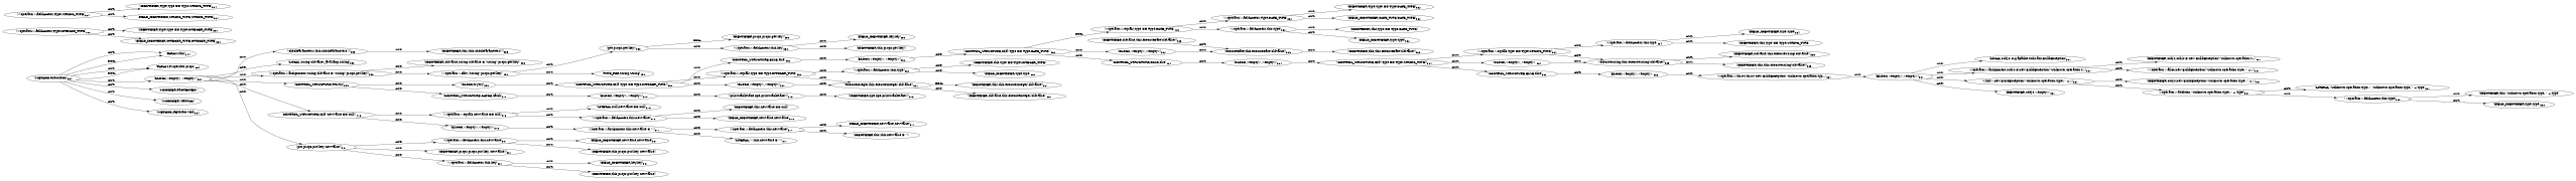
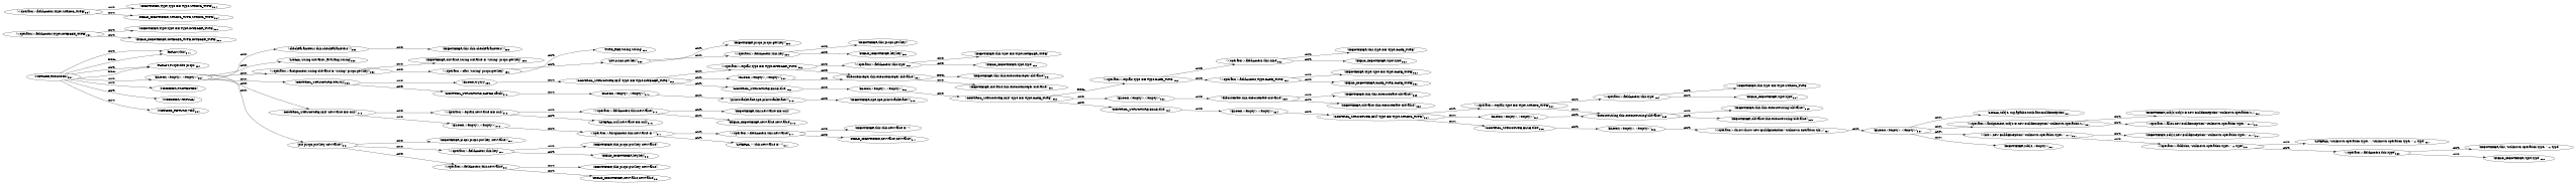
  digraph {
    rankdir=LR
    n1 [label=<(METHOD,executeOn)<SUB>354</SUB>>]
    n2 [label=<(PARAM,this)<SUB>344</SUB>>]
    n3 [label=<(PARAM,Properties props)<SUB>354</SUB>>]
    n4 [label=<(BLOCK,&lt;empty&gt;,&lt;empty&gt;)<SUB>354</SUB>>]
    n5 [label=<(MODIFIER,PROTECTED)>]
    n6 [label=<(MODIFIER,VIRTUAL)>]
    n7 [label=<(METHOD_RETURN,void)<SUB>354</SUB>>]
    n8 [label=<(checkParameters,this.checkParameters())<SUB>355</SUB>>]
    n9 [label=<(LOCAL,String oldValue: java.lang.String)<SUB>358</SUB>>]
    n10 [label=<(&lt;operator&gt;.assignment,String oldValue = (String) props.get(key))<SUB>358</SUB>>]
    n11 [label=<(CONTROL_STRUCTURE,TRY,try)<SUB>359</SUB>>]
    n12 [label=<(CONTROL_STRUCTURE,IF,if (newValue == null))<SUB>376</SUB>>]
    n13 [label=<(put,props.put(key, newValue))<SUB>381</SUB>>]
    n14 [label=<(IDENTIFIER,this,this.checkParameters())<SUB>355</SUB>>]
    n15 [label=<(IDENTIFIER,oldValue,String oldValue = (String) props.get(key))<SUB>358</SUB>>]
    n16 [label=<(&lt;operator&gt;.cast,(String) props.get(key))<SUB>358</SUB>>]
    n17 [label=<(BLOCK,try,try)<SUB>359</SUB>>]
    n18 [label=<(CONTROL_STRUCTURE,CATCH,catch)<SUB>370</SUB>>]
    n19 [label=<(&lt;operator&gt;.equals,newValue == null)<SUB>376</SUB>>]
    n20 [label=<(BLOCK,&lt;empty&gt;,&lt;empty&gt;)<SUB>376</SUB>>]
    n21 [label=<(IDENTIFIER,props,props.put(key, newValue))<SUB>381</SUB>>]
    n22 [label=<(&lt;operator&gt;.fieldAccess,this.key)<SUB>381</SUB>>]
    n23 [label=<(&lt;operator&gt;.fieldAccess,this.newValue)<SUB>381</SUB>>]
    n24 [label=<(TYPE_REF,String,String)<SUB>358</SUB>>]
    n25 [label=<(get,props.get(key))<SUB>358</SUB>>]
    n26 [label=<(IDENTIFIER,props,props.get(key))<SUB>358</SUB>>]
    n27 [label=<(&lt;operator&gt;.fieldAccess,this.key)<SUB>358</SUB>>]
    n28 [label=<(IDENTIFIER,this,props.get(key))>]
    n29 [label=<(FIELD_IDENTIFIER,key,key)<SUB>358</SUB>>]
    n30 [label=<(CONTROL_STRUCTURE,IF,if (type == Type.INTEGER_TYPE))<SUB>360</SUB>>]
    n31 [label=<(BLOCK,&lt;empty&gt;,&lt;empty&gt;)<SUB>370</SUB>>]
    n32 [label=<(&lt;operator&gt;.equals,type == Type.INTEGER_TYPE)<SUB>360</SUB>>]
    n33 [label=<(BLOCK,&lt;empty&gt;,&lt;empty&gt;)<SUB>360</SUB>>]
    n34 [label=<(CONTROL_STRUCTURE,ELSE,else)<SUB>362</SUB>>]
    n35 [label=<(&lt;operator&gt;.fieldAccess,this.type)<SUB>360</SUB>>]
    n36 [label=<(executeInteger,this.executeInteger(oldValue))<SUB>361</SUB>>]
    n37 [label=<(BLOCK,&lt;empty&gt;,&lt;empty&gt;)<SUB>362</SUB>>]
    n38 [label=<(IDENTIFIER,this,type == Type.INTEGER_TYPE)>]
    n39 [label=<(FIELD_IDENTIFIER,type,type)<SUB>360</SUB>>]
    n40 [label=<(&lt;operator&gt;.fieldAccess,Type.INTEGER_TYPE)<SUB>260</SUB>>]
    n41 [label=<(IDENTIFIER,Type,type == Type.INTEGER_TYPE)<SUB>360</SUB>>]
    n42 [label=<(FIELD_IDENTIFIER,INTEGER_TYPE,INTEGER_TYPE)<SUB>360</SUB>>]
    n43 [label=<(IDENTIFIER,this,this.executeInteger(oldValue))<SUB>361</SUB>>]
    n44 [label=<(IDENTIFIER,oldValue,this.executeInteger(oldValue))<SUB>361</SUB>>]
    n45 [label=<(CONTROL_STRUCTURE,IF,if (type == Type.DATE_TYPE))<SUB>362</SUB>>]
    n46 [label=<(&lt;operator&gt;.equals,type == Type.DATE_TYPE)<SUB>362</SUB>>]
    n47 [label=<(BLOCK,&lt;empty&gt;,&lt;empty&gt;)<SUB>362</SUB>>]
    n48 [label=<(CONTROL_STRUCTURE,ELSE,else)<SUB>364</SUB>>]
    n49 [label=<(&lt;operator&gt;.fieldAccess,this.type)<SUB>362</SUB>>]
    n50 [label=<(&lt;operator&gt;.fieldAccess,Type.DATE_TYPE)<SUB>362</SUB>>]
    n51 [label=<(executeDate,this.executeDate(oldValue))<SUB>363</SUB>>]
    n52 [label=<(BLOCK,&lt;empty&gt;,&lt;empty&gt;)<SUB>364</SUB>>]
    n53 [label=<(IDENTIFIER,this,type == Type.DATE_TYPE)>]
    n54 [label=<(FIELD_IDENTIFIER,type,type)<SUB>362</SUB>>]
    n55 [label=<(IDENTIFIER,Type,type == Type.DATE_TYPE)<SUB>362</SUB>>]
    n56 [label=<(FIELD_IDENTIFIER,DATE_TYPE,DATE_TYPE)<SUB>362</SUB>>]
    n57 [label=<(IDENTIFIER,this,this.executeDate(oldValue))<SUB>363</SUB>>]
    n58 [label=<(IDENTIFIER,oldValue,this.executeDate(oldValue))<SUB>363</SUB>>]
    n59 [label=<(CONTROL_STRUCTURE,IF,if (type == Type.STRING_TYPE))<SUB>364</SUB>>]
    n60 [label=<(&lt;operator&gt;.equals,type == Type.STRING_TYPE)<SUB>364</SUB>>]
    n61 [label=<(BLOCK,&lt;empty&gt;,&lt;empty&gt;)<SUB>364</SUB>>]
    n62 [label=<(CONTROL_STRUCTURE,ELSE,else)<SUB>366</SUB>>]
    n63 [label=<(&lt;operator&gt;.fieldAccess,this.type)<SUB>364</SUB>>]
    n64 [label=<(executeString,this.executeString(oldValue))<SUB>365</SUB>>]
    n65 [label=<(BLOCK,&lt;empty&gt;,&lt;empty&gt;)<SUB>366</SUB>>]
    n66 [label=<(IDENTIFIER,this,type == Type.STRING_TYPE)>]
    n67 [label=<(FIELD_IDENTIFIER,type,type)<SUB>364</SUB>>]
    n68 [label=<(&lt;operator&gt;.fieldAccess,Type.STRING_TYPE)<SUB>364</SUB>>]
    n69 [label=<(IDENTIFIER,Type,type == Type.STRING_TYPE)<SUB>364</SUB>>]
    n70 [label=<(FIELD_IDENTIFIER,STRING_TYPE,STRING_TYPE)<SUB>364</SUB>>]
    n71 [label=<(IDENTIFIER,this,this.executeString(oldValue))<SUB>365</SUB>>]
    n72 [label=<(IDENTIFIER,oldValue,this.executeString(oldValue))<SUB>365</SUB>>]
    n73 [label=<(&lt;operator&gt;.throw,throw new BuildException(&quot;Unknown operation typ...)<SUB>367</SUB>>]
    n74 [label=<(BLOCK,&lt;empty&gt;,&lt;empty&gt;)<SUB>367</SUB>>]
    n75 [label=<(LOCAL,$obj4: org.apache.tools.ant.BuildException)<SUB>367</SUB>>]
    n76 [label=<(&lt;operator&gt;.assignment,$obj4 = new BuildException(&quot;Unknown operation t...)<SUB>367</SUB>>]
    n77 [label=<(&lt;init&gt;,new BuildException(&quot;Unknown operation type: &quot; +...)<SUB>367</SUB>>]
    n78 [label=<(IDENTIFIER,$obj4,&lt;empty&gt;)<SUB>367</SUB>>]
    n79 [label=<(IDENTIFIER,$obj4,$obj4 = new BuildException(&quot;Unknown operation t...)<SUB>367</SUB>>]
    n80 [label=<(&lt;operator&gt;.alloc,new BuildException(&quot;Unknown operation type: &quot; +...)<SUB>367</SUB>>]
    n81 [label=<(IDENTIFIER,$obj4,new BuildException(&quot;Unknown operation type: &quot; +...)<SUB>367</SUB>>]
    n82 [label=<(&lt;operator&gt;.addition,&quot;Unknown operation type: &quot; + type)<SUB>367</SUB>>]
    n83 [label=<(LITERAL,&quot;Unknown operation type: &quot;,&quot;Unknown operation type: &quot; + type)<SUB>367</SUB>>]
    n84 [label=<(&lt;operator&gt;.fieldAccess,this.type)<SUB>368</SUB>>]
    n85 [label=<(IDENTIFIER,this,&quot;Unknown operation type: &quot; + type)>]
    n86 [label=<(FIELD_IDENTIFIER,type,type)<SUB>368</SUB>>]
    n87 [label=<(printStackTrace,npe.printStackTrace())<SUB>373</SUB>>]
    n88 [label=<(IDENTIFIER,npe,npe.printStackTrace())<SUB>373</SUB>>]
    n89 [label=<(&lt;operator&gt;.fieldAccess,this.newValue)<SUB>376</SUB>>]
    n90 [label=<(LITERAL,null,newValue == null)<SUB>376</SUB>>]
    n91 [label=<(&lt;operator&gt;.assignment,this.newValue = &quot;&quot;)<SUB>377</SUB>>]
    n92 [label=<(IDENTIFIER,this,newValue == null)>]
    n93 [label=<(FIELD_IDENTIFIER,newValue,newValue)<SUB>376</SUB>>]
    n94 [label=<(&lt;operator&gt;.fieldAccess,this.newValue)<SUB>377</SUB>>]
    n95 [label=<(LITERAL,&quot;&quot;,this.newValue = &quot;&quot;)<SUB>377</SUB>>]
    n96 [label=<(IDENTIFIER,this,this.newValue = &quot;&quot;)>]
    n97 [label=<(FIELD_IDENTIFIER,newValue,newValue)<SUB>377</SUB>>]
    n98 [label=<(IDENTIFIER,this,props.put(key, newValue))>]
    n99 [label=<(FIELD_IDENTIFIER,key,key)<SUB>381</SUB>>]
    n100 [label=<(IDENTIFIER,this,props.put(key, newValue))>]
    n101 [label=<(FIELD_IDENTIFIER,newValue,newValue)<SUB>381</SUB>>]
    n1 -> n2 [label="AST: "]
    n1 -> n2 [label="DDG: "]
    n1 -> n3 [label="AST: "]
    n1 -> n3 [label="DDG: "]
    n1 -> n4 [label="AST: "]
    n1 -> n5 [label="AST: "]
    n1 -> n6 [label="AST: "]
    n1 -> n7 [label="AST: "]
    n4 -> n8 [label="AST: "]
    n4 -> n9 [label="AST: "]
    n4 -> n10 [label="AST: "]
    n4 -> n11 [label="AST: "]
    n4 -> n12 [label="AST: "]
    n4 -> n13 [label="AST: "]
    n8 -> n14 [label="AST: "]
    n10 -> n15 [label="AST: "]
    n10 -> n16 [label="AST: "]
    n11 -> n17 [label="AST: "]
    n11 -> n18 [label="AST: "]
    n12 -> n19 [label="AST: "]
    n12 -> n20 [label="AST: "]
    n13 -> n21 [label="AST: "]
    n13 -> n22 [label="AST: "]
    n13 -> n23 [label="AST: "]
    n16 -> n24 [label="AST: "]
    n16 -> n25 [label="AST: "]
    n17 -> n30 [label="AST: "]
    n18 -> n31 [label="AST: "]
    n19 -> n89 [label="AST: "]
    n19 -> n90 [label="AST: "]
    n20 -> n91 [label="AST: "]
    n22 -> n98 [label="AST: "]
    n22 -> n99 [label="AST: "]
    n23 -> n100 [label="AST: "]
    n23 -> n101 [label="AST: "]
-   n25 -> n26 [label="DDG: "]
+   n25 -> n26 [label="AST: "]
    n25 -> n27 [label="AST: "]
    n27 -> n28 [label="AST: "]
    n27 -> n29 [label="AST: "]
    n30 -> n32 [label="AST: "]
    n30 -> n33 [label="AST: "]
    n30 -> n34 [label="AST: "]
    n31 -> n87 [label="AST: "]
    n32 -> n35 [label="AST: "]
    n32 -> n36 [label="AST: "]
    n33 -> n36 [label="AST: "]
    n34 -> n37 [label="AST: "]
    n35 -> n38 [label="AST: "]
    n35 -> n39 [label="AST: "]
    n36 -> n43 [label="DDG: "]
    n36 -> n44 [label="AST: "]
    n37 -> n45 [label="AST: "]
    n40 -> n41 [label="AST: "]
    n40 -> n42 [label="AST: "]
    n45 -> n46 [label="DDG: "]
    n45 -> n47 [label="AST: "]
    n45 -> n48 [label="AST: "]
    n46 -> n49 [label="AST: "]
    n46 -> n50 [label="AST: "]
    n47 -> n51 [label="AST: "]
    n48 -> n52 [label="AST: "]
    n49 -> n53 [label="AST: "]
    n49 -> n54 [label="AST: "]
    n50 -> n55 [label="AST: "]
    n50 -> n56 [label="AST: "]
    n51 -> n57 [label="AST: "]
-   n58 -> n51 [label="AST: "]
+   n51 -> n58 [label="AST: "]
    n52 -> n59 [label="AST: "]
    n59 -> n60 [label="AST: "]
    n59 -> n61 [label="AST: "]
    n59 -> n62 [label="AST: "]
    n60 -> n63 [label="AST: "]
    n60 -> n64 [label="AST: "]
    n61 -> n64 [label="AST: "]
    n62 -> n65 [label="AST: "]
    n63 -> n66 [label="AST: "]
    n63 -> n67 [label="AST: "]
    n64 -> n71 [label="AST: "]
    n64 -> n72 [label="AST: "]
    n65 -> n73 [label="AST: "]
    n68 -> n69 [label="AST: "]
    n68 -> n70 [label="AST: "]
    n73 -> n74 [label="AST: "]
    n74 -> n75 [label="AST: "]
    n74 -> n76 [label="AST: "]
    n74 -> n77 [label="AST: "]
    n74 -> n78 [label="AST: "]
    n76 -> n79 [label="AST: "]
    n76 -> n80 [label="AST: "]
    n77 -> n81 [label="AST: "]
    n77 -> n82 [label="AST: "]
    n82 -> n83 [label="AST: "]
    n82 -> n84 [label="AST: "]
    n84 -> n85 [label="AST: "]
    n84 -> n86 [label="AST: "]
    n87 -> n88 [label="AST: "]
    n89 -> n92 [label="AST: "]
    n89 -> n93 [label="AST: "]
    n91 -> n94 [label="AST: "]
    n91 -> n95 [label="AST: "]
    n94 -> n96 [label="AST: "]
    n94 -> n97 [label="AST: "]
  }
